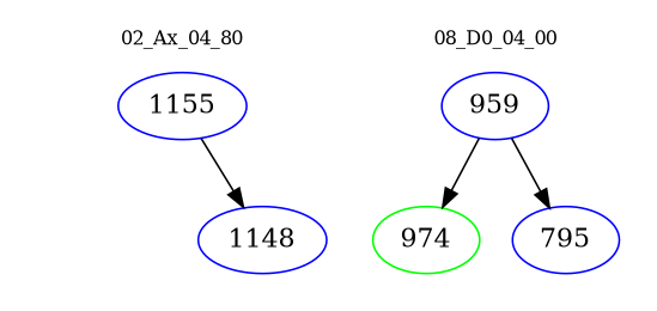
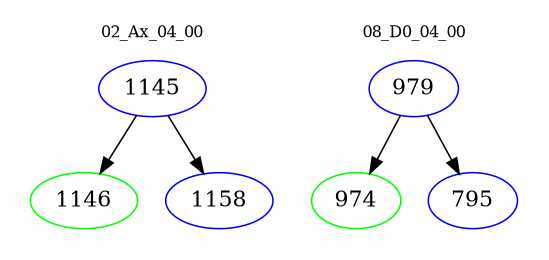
  digraph {
    node [color=blue]
    edge [color=black]
-   n1 [label=1155]
-   n3 [label=1148]
-   n4 [label=959]
+   n1 [label=1145]
+   n2 [color=green label=1146]
+   n3 [label=1158]
+   n4 [label=979]
    n5 [color=green label=974]
    n6 [label=795]
    subgraph cluster_1 {
      color=white
      fontsize=10
-     label="02_Ax_04_80"
+     label="02_Ax_04_00"
      n1
+     n2
      n3
    }
    subgraph cluster_2 {
      color=white
      fontsize=10
      label="08_D0_04_00"
      n4
      n5
      n6
    }
+   n1 -> n2
    n1 -> n3
    n4 -> n5
    n4 -> n6
  }
